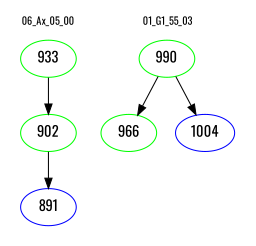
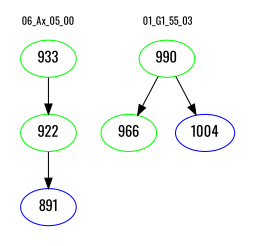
  digraph {
    fontname=Oswald
    node [color=green fontname=Oswald]
    edge [color=black fontname=Oswald]
-   n1 [label=902]
+   n1 [label=922]
    n2 [color=blue label=891]
    n3 [label=933]
    n4 [label=990]
    n5 [label=966]
    n6 [color=blue label=1004]
    subgraph cluster_1 {
      color=white
      fontsize=10
      label="06_Ax_05_00"
      n1
      n2
      n3
    }
    subgraph cluster_2 {
      color=white
      fontsize=10
      label="01_G1_55_03"
      n4
      n5
      n6
    }
    n1 -> n2
    n3 -> n1
    n4 -> n5
    n4 -> n6
  }
